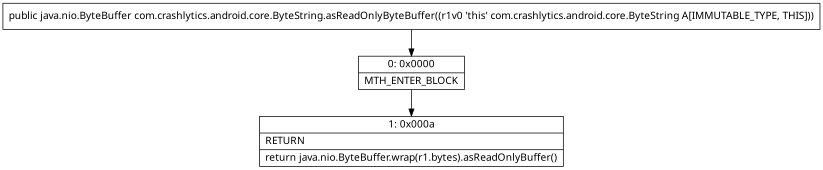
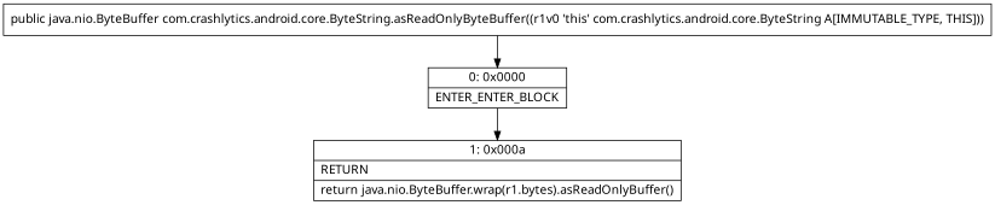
  digraph {
    fontname="Noto Sans"
    node [shape=record fontname="Noto Sans"]
    edge [fontname="Noto Sans"]
-   n1 [label="{0\:\ 0x0000|MTH_ENTER_BLOCK\l}"]
+   n1 [label="{0\:\ 0x0000|ENTER_ENTER_BLOCK\l}"]
    n2 [label="{1\:\ 0x000a|RETURN\l|return java.nio.ByteBuffer.wrap(r1.bytes).asReadOnlyBuffer()\l}"]
    n3 [label="{public java.nio.ByteBuffer com.crashlytics.android.core.ByteString.asReadOnlyByteBuffer((r1v0 'this' com.crashlytics.android.core.ByteString A[IMMUTABLE_TYPE, THIS])) }"]
    n1 -> n2
    n3 -> n1
  }
